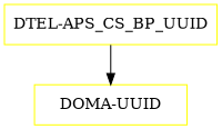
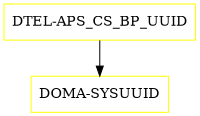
  digraph {
    node [color=yellow shape=box]
    "DTEL-APS_CS_BP_UUID"
-   "DOMA-SYSUUID" [label="DOMA-UUID"]
+   "DOMA-SYSUUID"
    "DTEL-APS_CS_BP_UUID" -> "DOMA-SYSUUID"
  }
